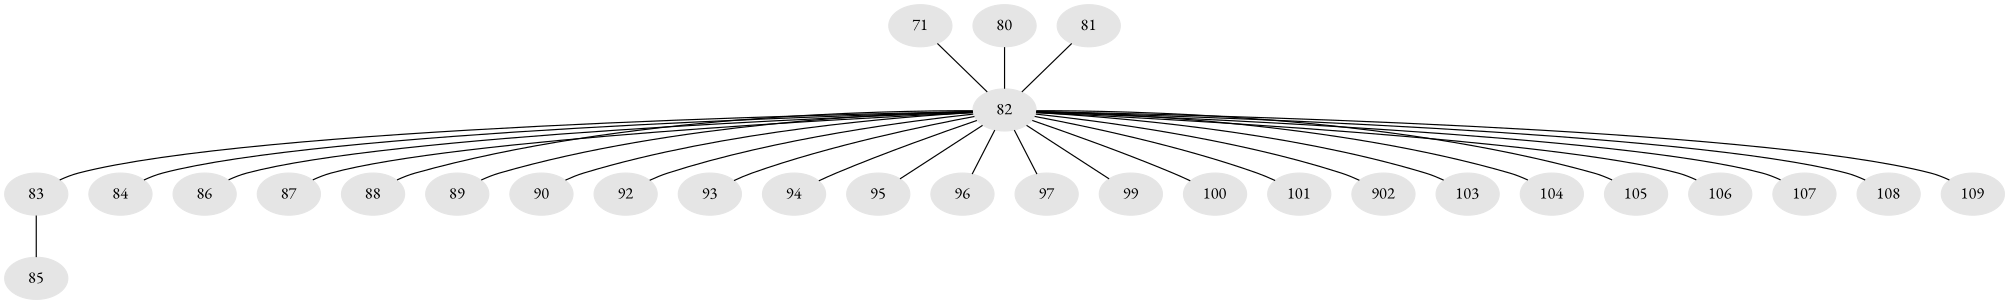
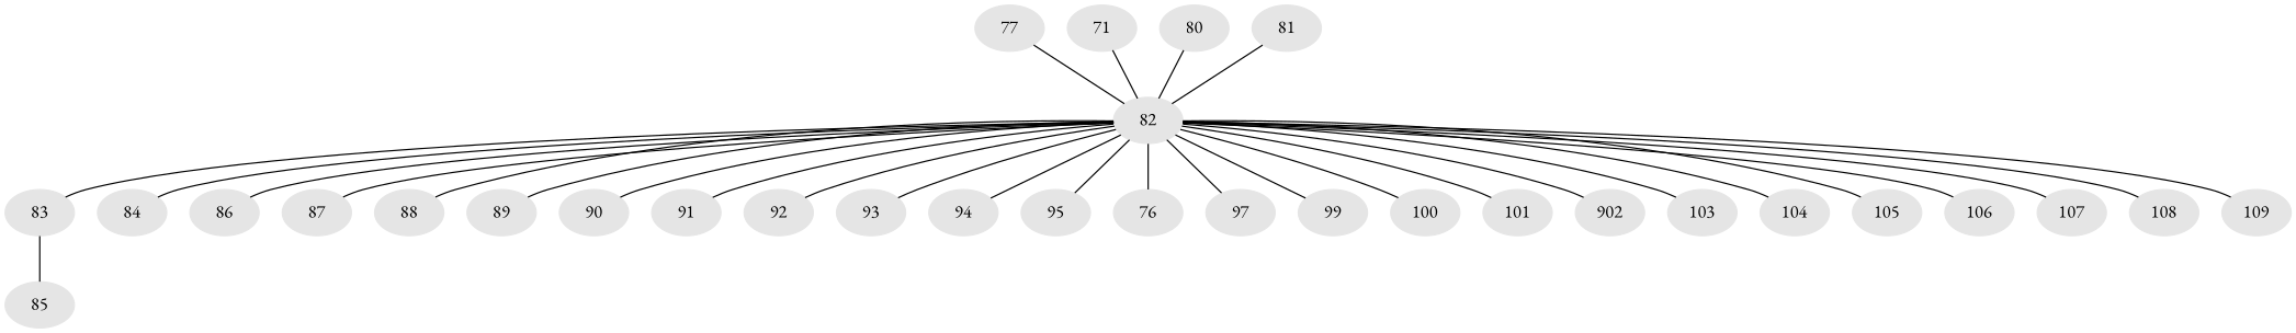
  graph {
    fontname="EB Garamond"
    node [color=gray90 fontname="EB Garamond" style=filled]
    edge [fontname="EB Garamond"]
    82 [super="+79"]
    83
    84
    86
    87
    88
    89
    90
+   91
    92
    93
    94
    95
-   96
+   96 [label=76]
    97
    99
    100
    101
    n19 [label=902]
    103
    104
    105
    106
    107
    108
    109
+   77
    n28 [label=71]
    80
    81
    85
    82 -- 83
    82 -- 84
    82 -- 86
    82 -- 87
    82 -- 88
    82 -- 89
    82 -- 90
+   82 -- 91
    82 -- 92
    82 -- 93
    82 -- 94
    82 -- 95
    82 -- 96
    82 -- 97
    82 -- 99
    82 -- 100
    82 -- 101
    82 -- n19
    82 -- 103
    82 -- 104
    82 -- 105
    82 -- 106
    82 -- 107
    82 -- 108
    82 -- 109
    83 -- 85
+   77 -- 82
    n28 -- 82
    80 -- 82
    81 -- 82
  }
